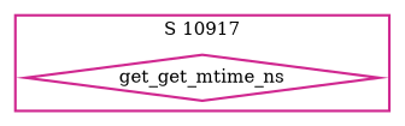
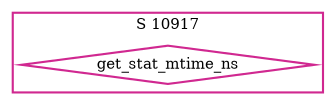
  digraph {
-   n1 [color="#D02890" label=get_get_mtime_ns shape=diamond style=bold]
+   n1 [color="#D02890" label=get_stat_mtime_ns shape=diamond style=bold]
    subgraph cluster_1 {
      color="#D02890"
      label="S 10917"
      style=bold
      n1
    }
  }
